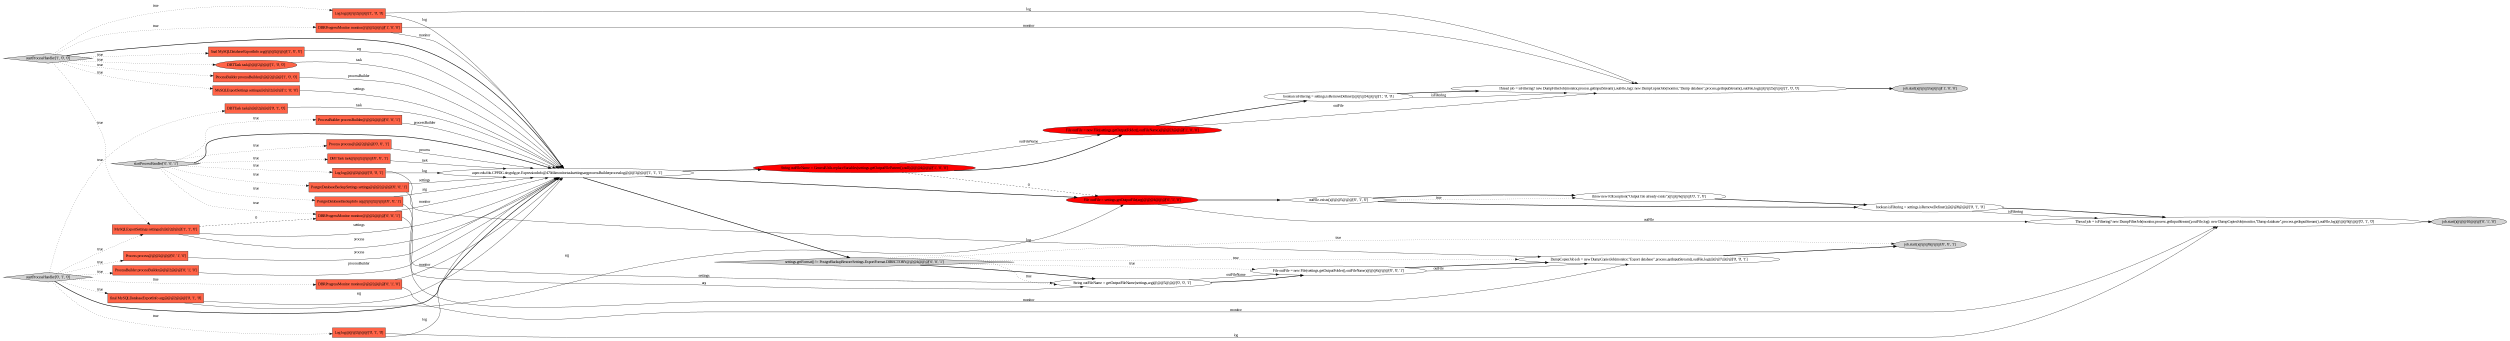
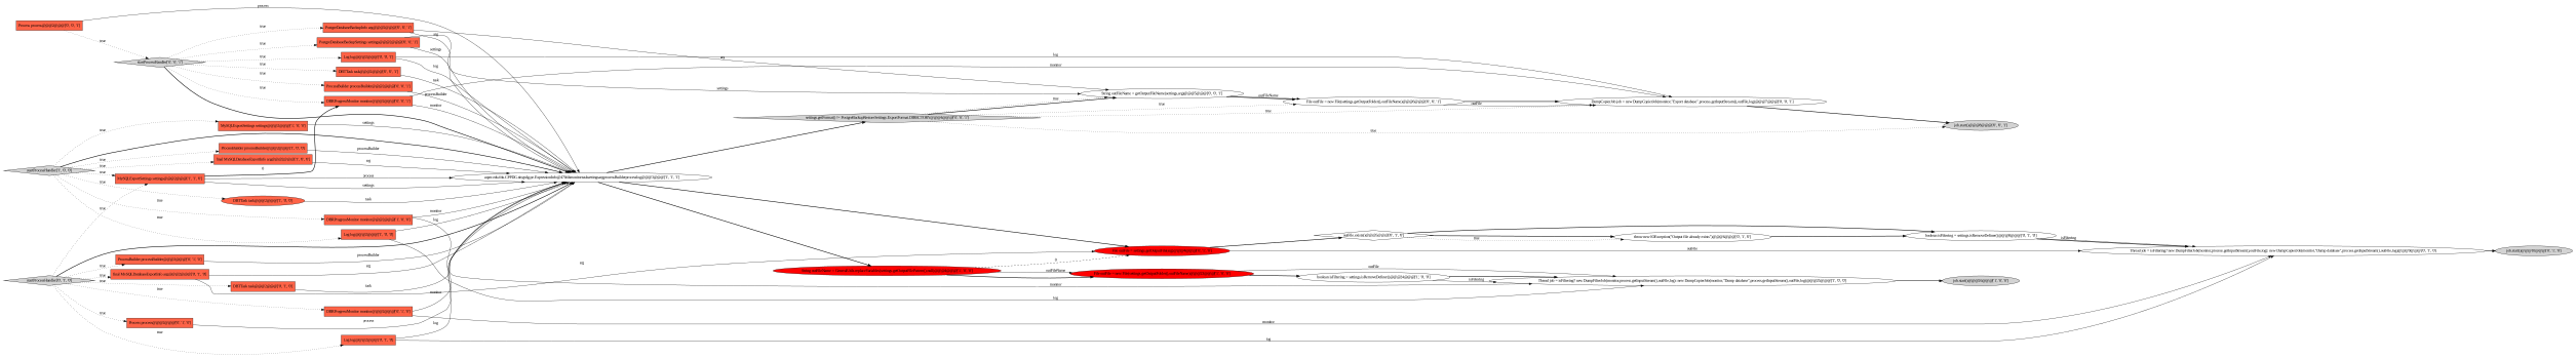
  digraph {
    fontname="Liberation Serif"
    rankdir=LR
    node [fillcolor=tomato fontname="Liberation Serif" shape=box style=filled]
    edge [fontname="Liberation Serif" style=solid]
    n1 [label="final MySQLDatabaseExportInfo arg@@@2@@@['0', '1', '0']"]
    n2 [fillcolor=white label="super.edu.fdu.CPPDG.tinypdg.pe.ExpressionInfo@470d4monitortasksettingsargprocessBuilderprocesslog@@@3@@@['1', '1', '1']" shape=ellipse]
    n3 [fillcolor=red label="File outFile = settings.getOutputFile(arg)@@@4@@@['0', '1', '0']" shape=ellipse]
    n4 [fillcolor=lightgray label="settings.getFormat() != PostgreBackupRestoreSettings.ExportFormat.DIRECTORY@@@4@@@['0', '0', '1']" shape=diamond]
    n5 [fillcolor=red label="String outFileName = GeneralUtils.replaceVariables(settings.getOutputFilePattern(),null)@@@4@@@['1', '0', '0']" shape=ellipse]
    n6 [fillcolor=white label="Thread job = isFiltering? new DumpFilterJob(monitor,process.getInputStream(),outFile,log): new DumpCopierJob(monitor,\"Dump database\",process.getInputStream(),outFile,log)@@@9@@@['0', '1', '0']" shape=ellipse]
    n7 [fillcolor=white label="outFile.exists()@@@5@@@['0', '1', '0']" shape=diamond]
    n8 [label="final MySQLDatabaseExportInfo arg@@@2@@@['1', '0', '0']"]
    n9 [fillcolor=lightgray label="job.start()@@@10@@@['0', '1', '0']" shape=ellipse]
    n10 [label="Log log@@@2@@@['0', '1', '0']"]
    n11 [label="DBTTask task@@@2@@@['1', '0', '0']" shape=ellipse]
    n12 [fillcolor=white label="String outFileName = getOutputFileName(settings,arg)@@@5@@@['0', '0', '1']" shape=ellipse]
    n13 [fillcolor=white label="File outFile = new File(settings.getOutputFolder(),outFileName)@@@6@@@['0', '0', '1']" shape=ellipse]
    n14 [fillcolor=white label="DumpCopierJob job = new DumpCopierJob(monitor,\"Export database\",process.getInputStream(),outFile,log)@@@7@@@['0', '0', '1']" shape=ellipse]
    n15 [fillcolor=white label="boolean isFiltering = settings.isRemoveDefiner()@@@8@@@['0', '1', '0']" shape=ellipse]
    n16 [label="DBTTask task@@@2@@@['0', '1', '0']"]
    n17 [label="Process process@@@2@@@['0', '0', '1']"]
    n18 [fillcolor=lightgray label="job.start()@@@8@@@['0', '0', '1']" shape=ellipse]
    n19 [label="DBRProgressMonitor monitor@@@2@@@['0', '0', '1']"]
    n20 [label="MySQLExportSettings settings@@@2@@@['1', '1', '0']"]
    n21 [fillcolor=red label="File outFile = new File(settings.getOutputFolder(),outFileName)@@@23@@@['1', '0', '0']" shape=ellipse]
    n22 [fillcolor=white label="Thread job = isFiltering? new DumpFilterJob(monitor,process.getInputStream(),outFile,log): new DumpCopierJob(monitor,\"Dump database\",process.getInputStream(),outFile,log)@@@25@@@['1', '0', '0']" shape=ellipse]
    n23 [fillcolor=white label="boolean isFiltering = settings.isRemoveDefiner()@@@24@@@['1', '0', '0']" shape=ellipse]
    n24 [fillcolor=lightgray label="job.start()@@@26@@@['1', '0', '0']" shape=ellipse]
    n25 [label="PostgreDatabaseBackupSettings settings@@@2@@@['0', '0', '1']"]
    n26 [fillcolor=lightgray label="startProcessHandler['1', '0', '0']" shape=diamond]
    n27 [label="ProcessBuilder processBuilder@@@2@@@['1', '0', '0']"]
    n28 [label="Log log@@@2@@@['1', '0', '0']"]
    n29 [label="MySQLExportSettings settings@@@2@@@['1', '0', '0']"]
    n30 [label="DBRProgressMonitor monitor@@@2@@@['1', '0', '0']"]
    n31 [fillcolor=white label="throw new IOException(\"Output file already exists\")@@@6@@@['0', '1', '0']" shape=ellipse]
    n32 [label="Process process@@@2@@@['0', '1', '0']"]
    n33 [fillcolor=lightgray label="startProcessHandler['0', '1', '0']" shape=diamond]
    n34 [label="DBRProgressMonitor monitor@@@2@@@['0', '1', '0']"]
    n35 [label="ProcessBuilder processBuilder@@@2@@@['0', '1', '0']"]
    n36 [label="DBTTask task@@@2@@@['0', '0', '1']"]
    n37 [label="Log log@@@2@@@['0', '0', '1']"]
    n38 [label="ProcessBuilder processBuilder@@@2@@@['0', '0', '1']"]
    n39 [label="PostgreDatabaseBackupInfo arg@@@2@@@['0', '0', '1']"]
    n40 [fillcolor=lightgray label="startProcessHandler['0', '0', '1']" shape=diamond]
    n1 -> n2 [label=arg]
    n1 -> n3 [label=arg]
    n2 -> n3 [style=bold]
    n2 -> n4 [style=bold]
    n2 -> n5 [style=bold]
    n3 -> n6 [label=outFile]
    n3 -> n7 [style=bold]
    n4 -> n12 [style=bold]
    n4 -> n12 [label=true style=dotted]
    n4 -> n13 [label=true style=dotted]
    n4 -> n14 [label=true style=dotted]
    n4 -> n18 [label=true style=dotted]
    n5 -> n3 [label=0 style=dashed]
    n5 -> n21 [style=bold]
    n5 -> n21 [label=outFileName]
    n6 -> n9 [style=bold]
    n7 -> n15 [style=bold]
    n7 -> n31 [label=true style=dotted]
    n7 -> n31 [style=bold]
    n8 -> n2 [label=arg]
    n10 -> n2 [label=log]
    n10 -> n6 [label=log]
    n11 -> n2 [label=task]
    n12 -> n13 [style=bold]
    n12 -> n13 [label=outFileName]
    n13 -> n14 [label=outFile]
    n13 -> n14 [style=bold]
    n14 -> n18 [style=bold]
    n15 -> n6 [style=bold]
    n15 -> n6 [label=isFiltering]
    n16 -> n2 [label=task]
    n17 -> n2 [label=process]
    n19 -> n2 [label=monitor]
    n19 -> n14 [label=monitor]
    n20 -> n2 [label=settings]
    n20 -> n2 [label=process]
-   n20 -> n19 [label=0 style=dashed]
+   n20 -> n19 [label=0 style=bold]
    n21 -> n22 [label=outFile]
    n21 -> n23 [style=bold]
    n22 -> n24 [style=bold]
    n23 -> n22 [style=bold]
    n23 -> n22 [label=isFiltering]
    n25 -> n2 [label=settings]
    n25 -> n12 [label=settings]
    n26 -> n2 [style=bold]
    n26 -> n8 [label=true style=dotted]
    n26 -> n11 [label=true style=dotted]
    n26 -> n20 [label=true style=dotted]
    n26 -> n27 [label=true style=dotted]
    n26 -> n28 [label=true style=dotted]
    n26 -> n29 [label=true style=dotted]
    n26 -> n30 [label=true style=dotted]
    n27 -> n2 [label=processBuilder]
    n28 -> n2 [label=log]
    n28 -> n22 [label=log]
    n29 -> n2 [label=settings]
    n30 -> n2 [label=monitor]
    n30 -> n22 [label=monitor]
    n31 -> n15 [style=bold]
    n32 -> n2 [label=process]
    n33 -> n1 [label=true style=dotted]
    n33 -> n2 [style=bold]
    n33 -> n10 [label=true style=dotted]
    n33 -> n16 [label=true style=dotted]
    n33 -> n20 [label=true style=dotted]
    n33 -> n32 [label=true style=dotted]
    n33 -> n34 [label=true style=dotted]
    n33 -> n35 [label=true style=dotted]
    n34 -> n2 [label=monitor]
    n34 -> n6 [label=monitor]
    n35 -> n2 [label=processBuilder]
    n36 -> n2 [label=task]
    n37 -> n2 [label=log]
    n37 -> n14 [label=log]
    n38 -> n2 [label=processBuilder]
    n39 -> n2 [label=arg]
    n39 -> n12 [label=arg]
    n40 -> n2 [style=bold]
-   n40 -> n17 [label=true style=dotted]
+   n17 -> n40 [label=true style=dotted]
    n40 -> n19 [label=true style=dotted]
    n40 -> n25 [label=true style=dotted]
    n40 -> n36 [label=true style=dotted]
    n40 -> n37 [label=true style=dotted]
    n40 -> n38 [label=true style=dotted]
    n40 -> n39 [label=true style=dotted]
  }
